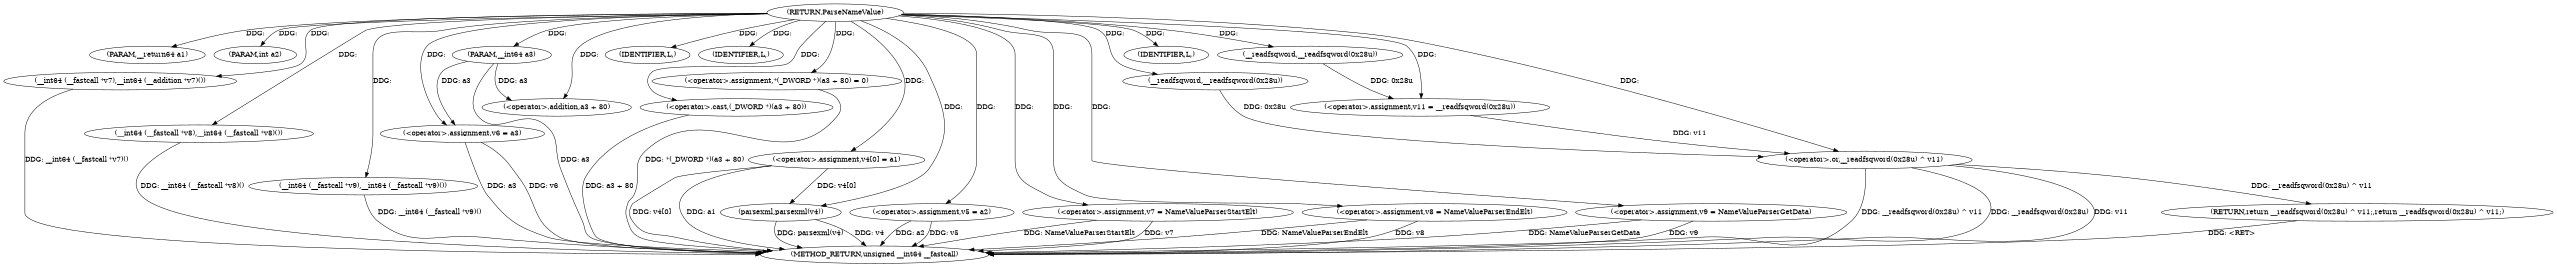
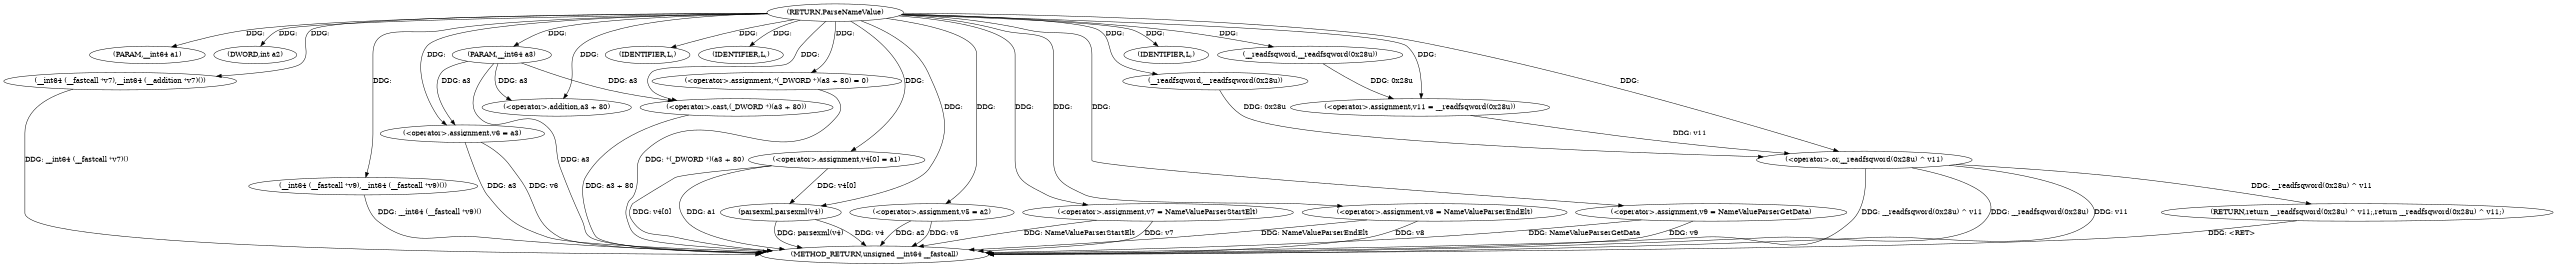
  digraph {
    n1 [label="(RETURN,ParseNameValue)"]
-   n2 [label="(PARAM,__return64 a1)"]
-   n3 [label="(PARAM,int a2)"]
+   n2 [label="(PARAM,__int64 a1)"]
+   n3 [label="(DWORD,int a2)"]
    n4 [label="(PARAM,__int64 a3)"]
    n5 [label="(__int64 (__fastcall *v7),__int64 (__addition *v7)())"]
-   n6 [label="(__int64 (__fastcall *v8),__int64 (__fastcall *v8)())"]
    n7 [label="(__int64 (__fastcall *v9),__int64 (__fastcall *v9)())"]
    n8 [label="(<operator>.assignment,v11 = __readfsqword(0x28u))"]
    n9 [label="(__readfsqword,__readfsqword(0x28u))"]
    n10 [label="(IDENTIFIER,L,)"]
    n11 [label="(IDENTIFIER,L,)"]
    n12 [label="(<operator>.assignment,*(_DWORD *)(a3 + 80) = 0)"]
    n13 [label="(<operator>.cast,(_DWORD *)(a3 + 80))"]
    n14 [label="(<operator>.addition,a3 + 80)"]
    n15 [label="(<operator>.assignment,v4[0] = a1)"]
    n16 [label="(<operator>.assignment,v5 = a2)"]
    n17 [label="(<operator>.assignment,v6 = a3)"]
    n18 [label="(<operator>.assignment,v7 = NameValueParserStartElt)"]
    n19 [label="(<operator>.assignment,v8 = NameValueParserEndElt)"]
    n20 [label="(<operator>.assignment,v9 = NameValueParserGetData)"]
    n21 [label="(IDENTIFIER,L,)"]
    n22 [label="(parsexml,parsexml(v4))"]
    n23 [label="(<operator>.or,__readfsqword(0x28u) ^ v11)"]
    n24 [label="(__readfsqword,__readfsqword(0x28u))"]
    n25 [label="(METHOD_RETURN,unsigned __int64 __fastcall)"]
    n26 [label="(RETURN,return __readfsqword(0x28u) ^ v11;,return __readfsqword(0x28u) ^ v11;)"]
    n1 -> n2 [label="DDG: "]
    n1 -> n3 [label="DDG: "]
    n1 -> n4 [label="DDG: "]
    n1 -> n5 [label="DDG: "]
-   n1 -> n6 [label="DDG: "]
    n1 -> n7 [label="DDG: "]
    n1 -> n8 [label="DDG: "]
    n1 -> n9 [label="DDG: "]
    n1 -> n10 [label="DDG: "]
    n1 -> n11 [label="DDG: "]
    n1 -> n12 [label="DDG: "]
    n1 -> n13 [label="DDG: "]
    n1 -> n14 [label="DDG: "]
    n1 -> n15 [label="DDG: "]
    n1 -> n16 [label="DDG: "]
    n1 -> n17 [label="DDG: "]
    n1 -> n18 [label="DDG: "]
    n1 -> n19 [label="DDG: "]
    n1 -> n20 [label="DDG: "]
    n1 -> n21 [label="DDG: "]
    n1 -> n22 [label="DDG: "]
    n1 -> n23 [label="DDG: "]
    n1 -> n24 [label="DDG: "]
+   n4 -> n13 [label="DDG: a3"]
    n4 -> n14 [label="DDG: a3"]
    n4 -> n17 [label="DDG: a3"]
    n4 -> n25 [label="DDG: a3"]
    n5 -> n25 [label="DDG: __int64 (__fastcall *v7)()"]
-   n6 -> n25 [label="DDG: __int64 (__fastcall *v8)()"]
    n7 -> n25 [label="DDG: __int64 (__fastcall *v9)()"]
    n8 -> n23 [label="DDG: v11"]
    n9 -> n8 [label="DDG: 0x28u"]
    n12 -> n25 [label="DDG: *(_DWORD *)(a3 + 80)"]
    n13 -> n25 [label="DDG: a3 + 80"]
    n15 -> n22 [label="DDG: v4[0]"]
    n15 -> n25 [label="DDG: v4[0]"]
    n15 -> n25 [label="DDG: a1"]
    n16 -> n25 [label="DDG: a2"]
    n16 -> n25 [label="DDG: v5"]
    n17 -> n25 [label="DDG: v6"]
    n17 -> n25 [label="DDG: a3"]
    n18 -> n25 [label="DDG: NameValueParserStartElt"]
    n18 -> n25 [label="DDG: v7"]
    n19 -> n25 [label="DDG: NameValueParserEndElt"]
    n19 -> n25 [label="DDG: v8"]
    n20 -> n25 [label="DDG: NameValueParserGetData"]
    n20 -> n25 [label="DDG: v9"]
    n22 -> n25 [label="DDG: parsexml(v4)"]
    n22 -> n25 [label="DDG: v4"]
    n23 -> n25 [label="DDG: __readfsqword(0x28u) ^ v11"]
    n23 -> n25 [label="DDG: __readfsqword(0x28u)"]
    n23 -> n25 [label="DDG: v11"]
    n23 -> n26 [label="DDG: __readfsqword(0x28u) ^ v11"]
    n24 -> n23 [label="DDG: 0x28u"]
    n26 -> n25 [label="DDG: <RET>"]
  }
